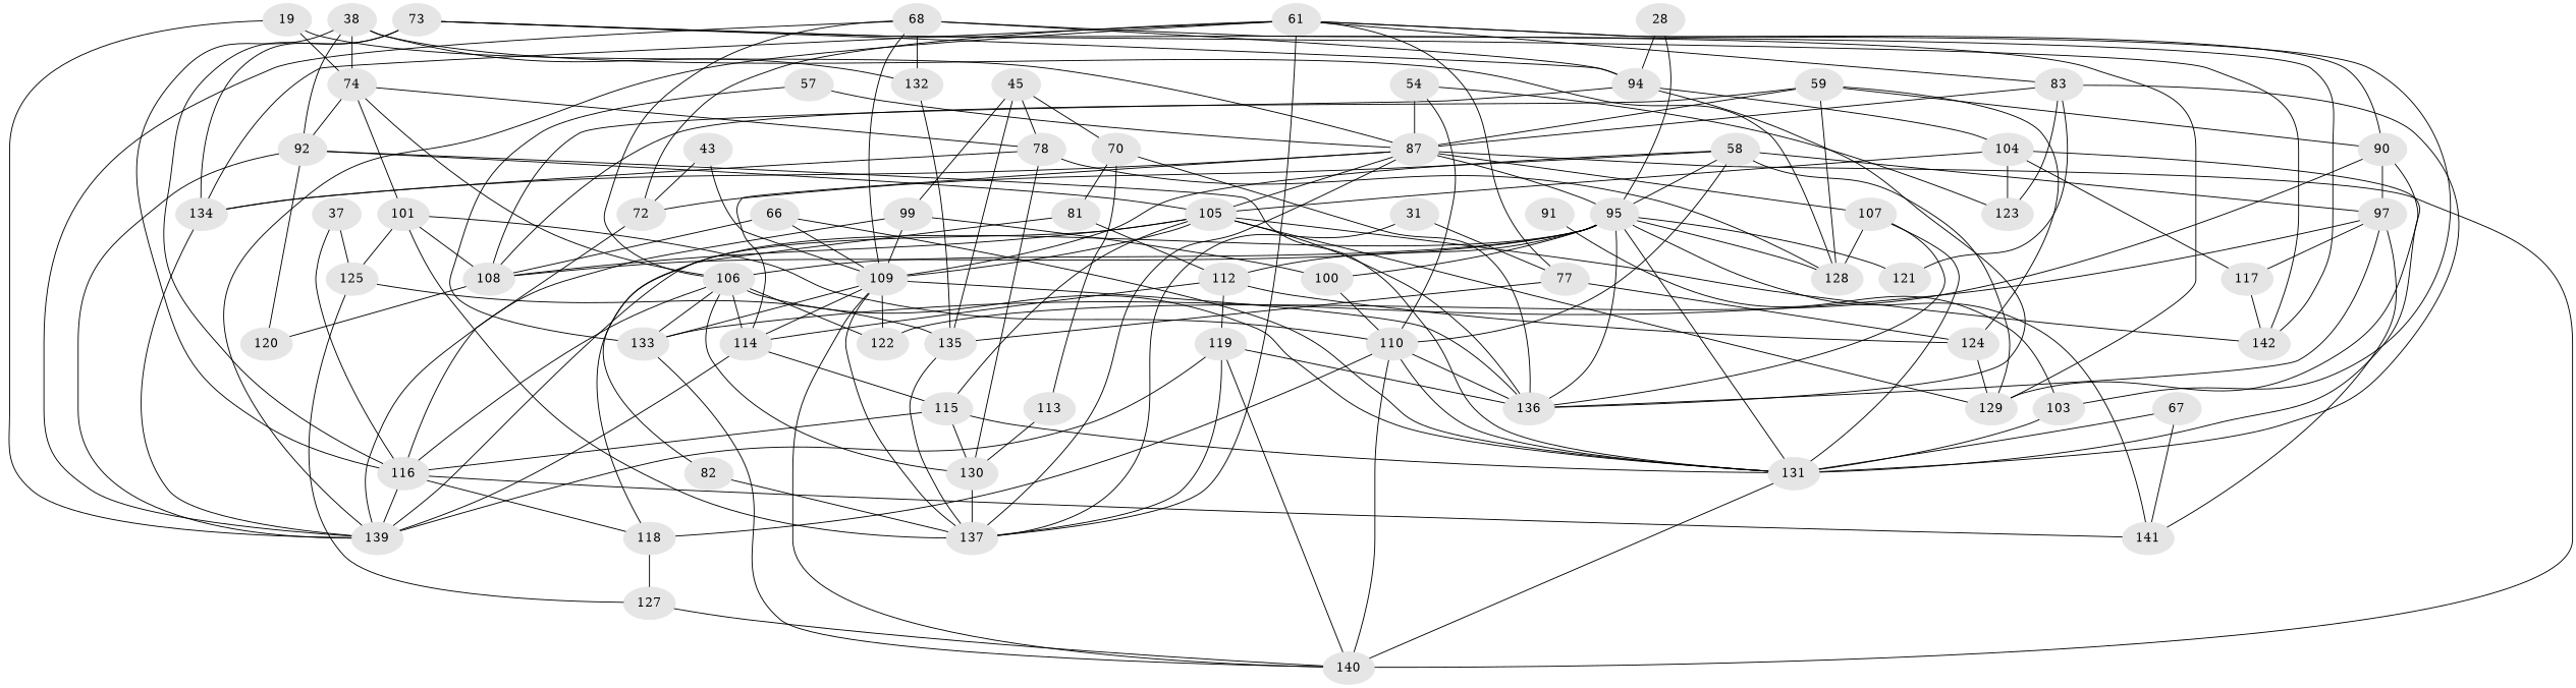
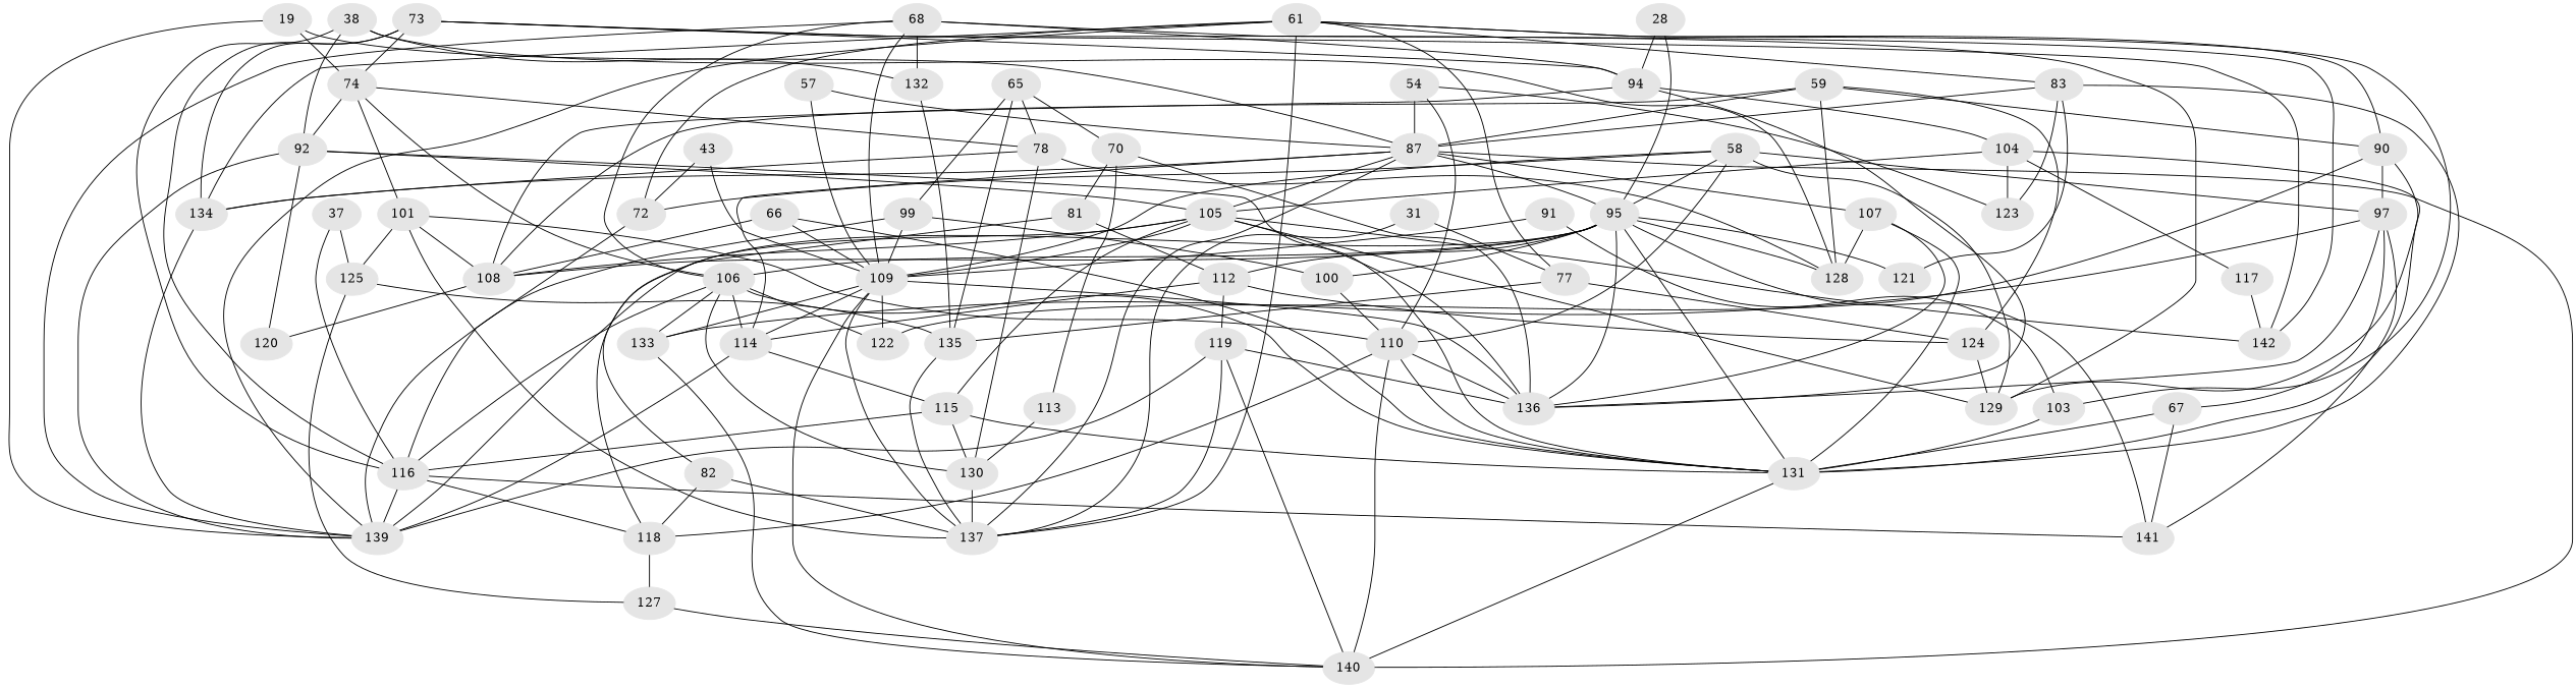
  graph {
    node [color=gray90 style=filled]
    19
    74
    87 [super="+7+3+24+63"]
    139 [super="+12+49+25"]
    92 [super="+10"]
    78 [super="+32"]
    106 [super="+34+50+76"]
    101 [super="+2"]
    95 [super="+42+26"]
    137 [super="+23+27+88"]
    134 [super="+85"]
    105 [super="+55+64+56"]
    107
    114 [super="+40"]
    140 [super="+138"]
    94 [super="+89"]
    108 [super="+35"]
    136 [super="+111+126+80"]
    104 [super="+93"]
    28
    128 [super="+15"]
    131 [super="+69+102"]
    141
    112
    121
    100
    77 [super="+47"]
    124
    135
    31
    116 [super="+79+71"]
    118 [super="+22"]
    37
    125
    127
    120
    38
    132
    43
    72
    109 [super="+41+96+84"]
    122
    133 [super="+46"]
    54 [super="+53"]
    110 [super="+62+98+39"]
    123 [super="+30"]
    57
    58
    97 [super="+52+86"]
    129
    117
    59
    90 [super="+75"]
    61 [super="+17"]
    83 [super="+21"]
    103
-   65 [label=45]
+   65
    70
    99 [super="+9"]
    81 [super="+33"]
    113
    130 [super="+6"]
    66
    67
    68
    142
    82
    73 [super="+44+51"]
    119 [super="+60"]
    115
    91
    19 -- 74
    19 -- 87
    19 -- 139
    74 -- 92 [weight=2]
    74 -- 78
    74 -- 106
    74 -- 101
    87 -- 95
    87 -- 137 [weight=2]
    87 -- 134
    87 -- 105
    87 -- 107
    87 -- 114
    87 -- 140 [weight=2]
    92 -- 139
    92 -- 105
    92 -- 131
    92 -- 120
    78 -- 134
    78 -- 128
    78 -- 130
    106 -- 114
    106 -- 131
    106 -- 116
    106 -- 122
    106 -- 133
    106 -- 130
    101 -- 137
    101 -- 108
    101 -- 125
    101 -- 110
    95 -- 139 [weight=2]
    95 -- 106
    95 -- 108
    95 -- 136 [weight=2]
    95 -- 128
    95 -- 131
    95 -- 141
    95 -- 112
    95 -- 121
    95 -- 100
    134 -- 139
    105 -- 108
    105 -- 136 [weight=2]
    105 -- 118
    105 -- 109 [weight=2]
    105 -- 129
    105 -- 142
    105 -- 115
    107 -- 136
    107 -- 128
    107 -- 131
    114 -- 139
    114 -- 115
    94 -- 108 [weight=2]
    94 -- 136
    94 -- 104
    108 -- 120
    104 -- 105
    104 -- 131
    104 -- 123
    104 -- 117
    28 -- 95
    28 -- 94
    131 -- 140
    112 -- 114
    112 -- 124
    112 -- 119
    100 -- 110
    77 -- 124
    77 -- 135 [weight=2]
    124 -- 129
    135 -- 137
    31 -- 137
    31 -- 77
    116 -- 139 [weight=2]
    116 -- 141
    116 -- 118
    118 -- 127
    37 -- 116
    37 -- 125
    125 -- 135
    125 -- 127
    127 -- 140
    38 -- 92
    38 -- 128 [weight=2]
    38 -- 116 [weight=2]
    38 -- 132
    132 -- 135
    43 -- 72
    43 -- 109
    72 -- 116
    109 -- 137 [weight=2]
    109 -- 114
    109 -- 140
    109 -- 136 [weight=4]
    109 -- 122
    109 -- 133 [weight=2]
    133 -- 140
    54 -- 87 [weight=3]
    54 -- 110
    54 -- 123
    110 -- 140
    110 -- 136 [weight=3]
    110 -- 131
    110 -- 118
    57 -- 87
-   57 -- 133
+   57 -- 109
    58 -- 95
    58 -- 72
    58 -- 109 [weight=2]
    58 -- 110 [weight=3]
    58 -- 97
    58 -- 129
    97 -- 136
    97 -- 141
    97 -- 133
-   97 -- 117
+   97 -- 67
    117 -- 142
    59 -- 87
    59 -- 108
    59 -- 128
    59 -- 124
    59 -- 90
    90 -- 122
    90 -- 97
    90 -- 129
    61 -- 139
    61 -- 137
    61 -- 134 [weight=2]
    61 -- 77
    61 -- 72
    61 -- 90
    61 -- 83
    61 -- 103
    83 -- 87
    83 -- 131
    83 -- 121
    83 -- 123
    103 -- 131 [weight=3]
    65 -- 78
    65 -- 135
    65 -- 70
    65 -- 99
    70 -- 136
    70 -- 81
    70 -- 113
    99 -- 139
    99 -- 100
    99 -- 109
    81 -- 112 [weight=2]
    81 -- 82
    113 -- 130
    130 -- 137
    66 -- 108
    66 -- 131
    66 -- 109
    67 -- 131
    67 -- 141
    68 -- 139
    68 -- 106
    68 -- 94 [weight=2]
    68 -- 132
    68 -- 109
    68 -- 142
    82 -- 137
-   38 -- 74
+   82 -- 118
+   73 -- 74
    73 -- 134
    73 -- 94
    73 -- 116 [weight=2]
    73 -- 129
    73 -- 142
    119 -- 139
    119 -- 137
    119 -- 140
    119 -- 136
    115 -- 131
    115 -- 116
    115 -- 130
+   91 -- 109
    91 -- 103
  }
